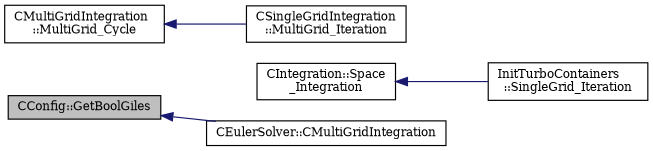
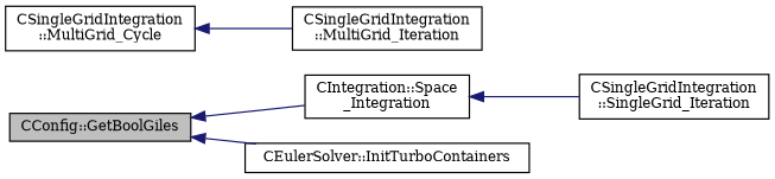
  digraph {
    fontname="DejaVu Serif"
    rankdir=LR
    node [color=black fillcolor=white fontname="DejaVu Serif" fontsize=10 shape=record style=filled]
    edge [color=midnightblue dir=back fontname="DejaVu Serif" fontsize=10 labelfontname=Helvetica labelfontsize=10 style=solid]
    n1 [fillcolor=grey75 fontcolor=black height=0.2 label="CConfig::GetBoolGiles" width=0.4]
    n2 [height=0.2 label="CIntegration::Space\l_Integration" width=0.4]
-   n3 [height=0.2 label="CEulerSolver::CMultiGridIntegration" width=0.4]
-   n4 [height=0.2 label="InitTurboContainers\l::SingleGrid_Iteration" width=0.4]
-   n5 [height=0.2 label="CMultiGridIntegration\l::MultiGrid_Cycle" width=0.4]
+   n3 [height=0.2 label="CEulerSolver::InitTurboContainers" width=0.4]
+   n4 [height=0.2 label="CSingleGridIntegration\l::SingleGrid_Iteration" width=0.4]
+   n5 [height=0.2 label="CSingleGridIntegration\l::MultiGrid_Cycle" width=0.4]
    n6 [height=0.2 label="CSingleGridIntegration\l::MultiGrid_Iteration" width=0.4]
+   n1 -> n2
    n1 -> n3
    n2 -> n4
    n5 -> n6
  }
